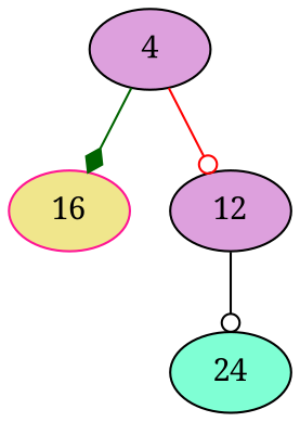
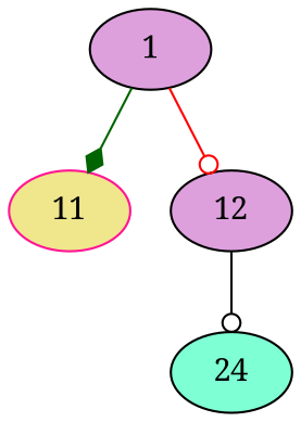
  strict digraph {
    fontname="Noto Serif"
    node [color=black fillcolor=plum fontname="Noto Serif" style=filled]
    edge [arrowhead=odot fontname="Noto Serif"]
-   1 [entry=true label=4]
-   11 [color=deeppink fillcolor=khaki label=16]
+   1 [entry=true]
+   11 [color=deeppink fillcolor=khaki]
    12
    24 [fillcolor=aquamarine]
    1 -> 11 [arrowhead=diamond color=darkgreen cond=true]
    1 -> 12 [color=red cond=false]
    12 -> 24
  }
